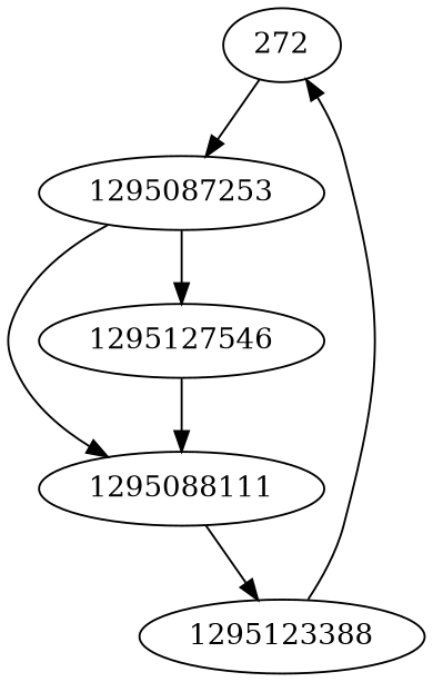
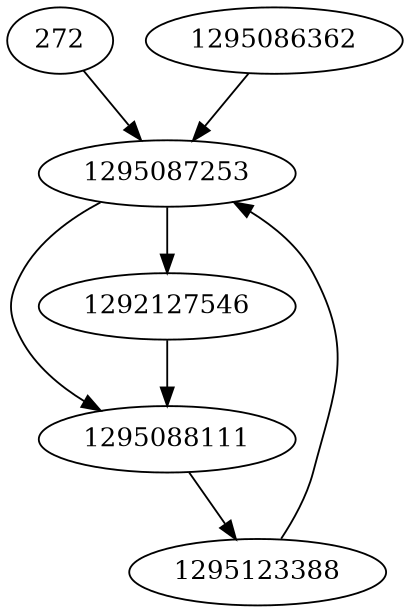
  strict digraph {
    n1 [label=272]
    1295087253
    1295088111
-   1295127546
+   1295127546 [label=1292127546]
    1295123388
+   1295086362
    n1 -> 1295087253
    1295087253 -> 1295088111
    1295087253 -> 1295127546
    1295088111 -> 1295123388
    1295127546 -> 1295088111
-   1295123388 -> n1
+   1295123388 -> 1295087253
+   1295086362 -> 1295087253
  }
